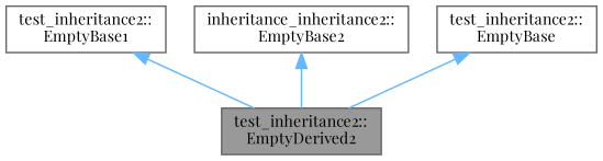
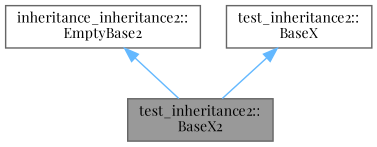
  digraph {
    fontname="Playfair Display"
    rankdir=TB
    node [color=gray40 fillcolor=white fontname="Playfair Display" fontsize=10 shape=box style=filled]
    edge [color=steelblue1 dir=back fontname="Playfair Display" fontsize=10 labelfontname=Helvetica labelfontsize=10 style=solid]
-   n1 [fillcolor=grey60 fontcolor=black height=0.2 label="test_inheritance2::\lEmptyDerived2" width=0.4]
-   n2 [height=0.2 label="test_inheritance2::\lEmptyBase1" width=0.4]
+   n1 [fillcolor=grey60 fontcolor=black height=0.2 label="test_inheritance2::\lBaseX2" width=0.4]
    n3 [height=0.2 label="inheritance_inheritance2::\lEmptyBase2" width=0.4]
-   n4 [height=0.2 label="test_inheritance2::\lEmptyBase" width=0.4]
-   n2 -> n1
+   n4 [height=0.2 label="test_inheritance2::\lBaseX" width=0.4]
    n3 -> n1
    n4 -> n1
  }
